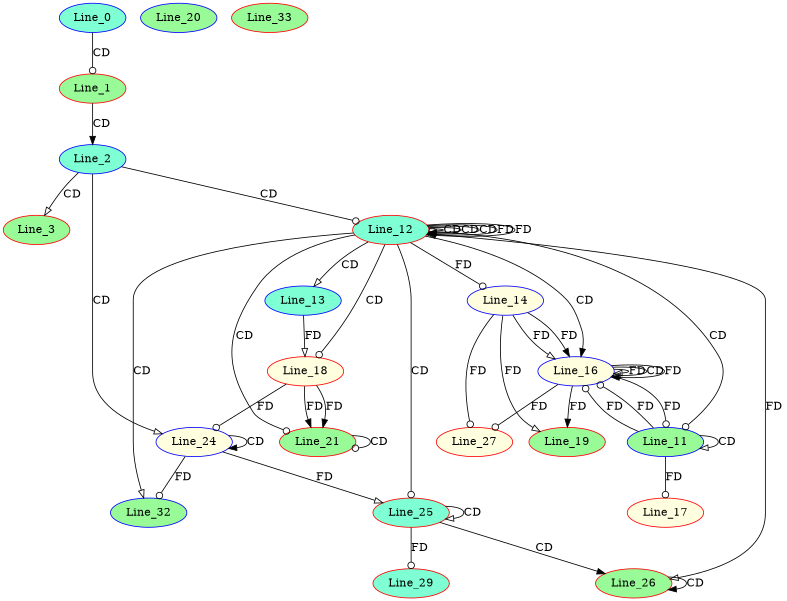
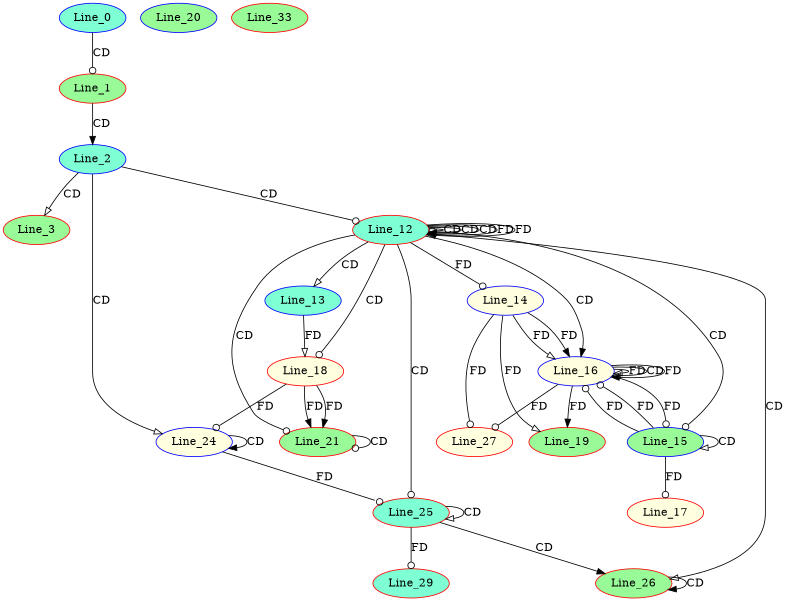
  digraph {
    node [color=red fillcolor=palegreen style=filled]
    edge [arrowhead=odot]
    Line_0 [color=blue fillcolor=aquamarine]
    Line_1
    Line_2 [color=blue fillcolor=aquamarine]
    Line_3
    Line_12 [fillcolor=aquamarine]
    Line_24 [color=blue fillcolor=lightyellow]
    Line_13 [color=blue fillcolor=aquamarine]
    Line_14 [color=blue fillcolor=lightyellow]
-   Line_15 [color=blue label=Line_11]
+   Line_15 [color=blue]
    Line_16 [color=blue fillcolor=lightyellow]
    Line_18 [fillcolor=lightyellow]
    Line_21
    Line_25 [fillcolor=aquamarine]
    Line_26
-   Line_32 [color=blue]
    Line_19
    Line_27 [fillcolor=lightyellow]
    Line_17 [fillcolor=lightyellow]
    Line_29 [fillcolor=aquamarine]
    Line_20 [color=blue]
    Line_33
    Line_0 -> Line_1 [label=CD]
    Line_1 -> Line_2 [arrowhead=normal label=CD]
    Line_2 -> Line_3 [arrowhead=onormal label=CD]
    Line_2 -> Line_12 [label=CD]
    Line_2 -> Line_24 [arrowhead=onormal label=CD]
    Line_12 -> Line_12 [label=CD]
    Line_12 -> Line_12 [arrowhead=normal label=CD]
    Line_12 -> Line_12 [arrowhead=onormal label=CD]
    Line_12 -> Line_12 [arrowhead=normal label=FD]
    Line_12 -> Line_12 [arrowhead=onormal label=FD]
    Line_12 -> Line_13 [arrowhead=onormal label=CD]
    Line_12 -> Line_14 [label=FD]
    Line_12 -> Line_15 [label=CD]
    Line_12 -> Line_16 [arrowhead=normal label=CD]
    Line_12 -> Line_18 [label=CD]
    Line_12 -> Line_21 [label=CD]
    Line_12 -> Line_25 [label=CD]
-   Line_12 -> Line_26 [arrowhead=onormal label=FD]
-   Line_12 -> Line_32 [arrowhead=onormal label=CD]
+   Line_12 -> Line_26 [arrowhead=onormal label=CD]
    Line_24 -> Line_24 [arrowhead=normal label=CD]
-   Line_24 -> Line_25 [arrowhead=onormal label=FD]
-   Line_24 -> Line_32 [label=FD]
+   Line_24 -> Line_25 [label=FD]
    Line_13 -> Line_18 [arrowhead=onormal label=FD]
    Line_14 -> Line_16 [arrowhead=onormal label=FD]
    Line_14 -> Line_16 [arrowhead=normal label=FD]
    Line_14 -> Line_19 [arrowhead=onormal label=FD]
    Line_14 -> Line_27 [label=FD]
    Line_15 -> Line_15 [arrowhead=onormal label=CD]
    Line_15 -> Line_16 [label=FD]
    Line_15 -> Line_16 [label=FD]
    Line_15 -> Line_17 [label=FD]
    Line_16 -> Line_15 [label=FD]
    Line_16 -> Line_16 [arrowhead=onormal label=FD]
    Line_16 -> Line_16 [arrowhead=onormal label=CD]
    Line_16 -> Line_16 [arrowhead=normal label=FD]
    Line_16 -> Line_19 [arrowhead=normal label=FD]
    Line_16 -> Line_27 [label=FD]
    Line_18 -> Line_24 [label=FD]
    Line_18 -> Line_21 [arrowhead=normal label=FD]
    Line_18 -> Line_21 [arrowhead=normal label=FD]
    Line_21 -> Line_21 [label=CD]
    Line_25 -> Line_25 [arrowhead=onormal label=CD]
    Line_25 -> Line_26 [arrowhead=normal label=CD]
    Line_25 -> Line_29 [label=FD]
    Line_26 -> Line_26 [arrowhead=normal label=CD]
  }
